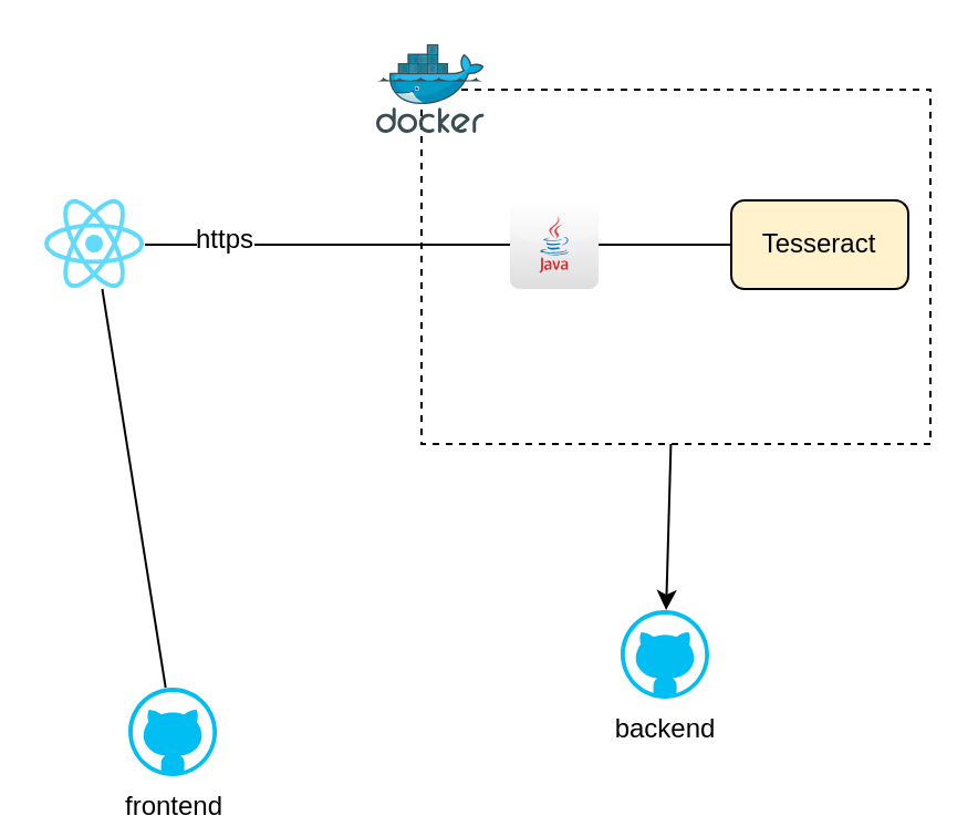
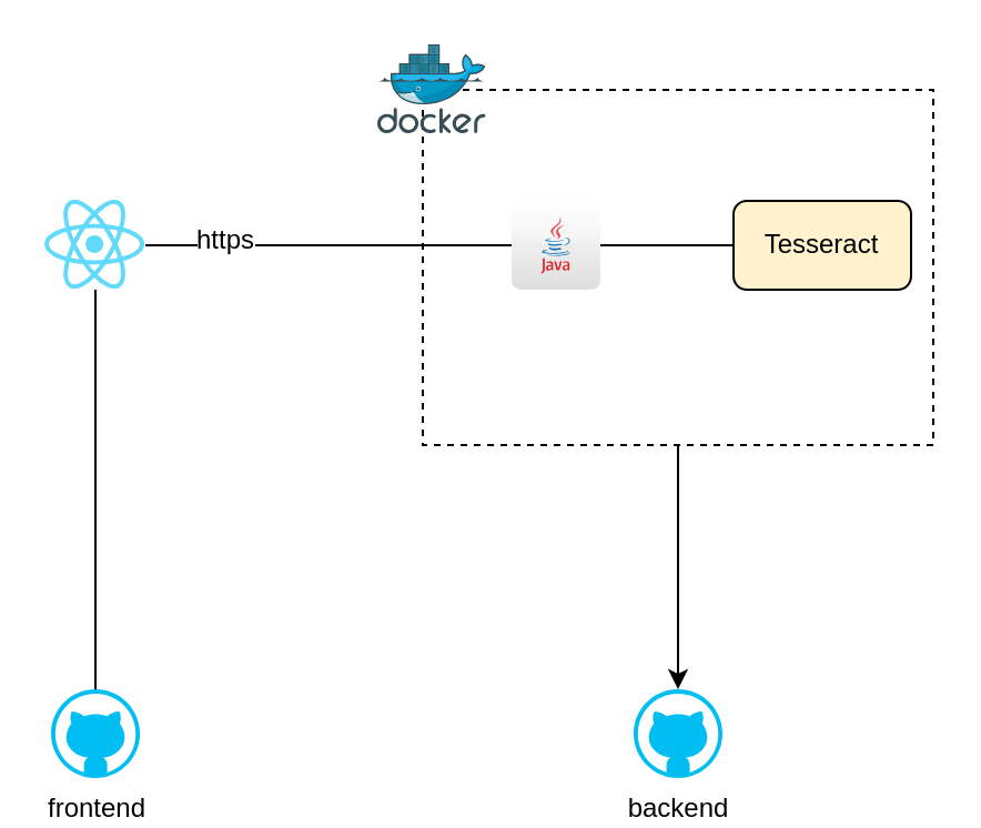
  <mxCell id="0" />
  <mxCell id="1" parent="0" />
  <mxCell id="2" style="edgeStyle=none;html=1;fontFamily=Helvetica;fontSize=12;fontColor=default;endArrow=classic;endFill=1;" edge="1" parent="1" source="3" target="13"><mxGeometry relative="1" as="geometry" /></mxCell>
  <mxCell id="3" value="" style="rounded=0;whiteSpace=wrap;html=1;strokeColor=default;fontFamily=Helvetica;fontSize=12;fontColor=default;fillColor=none;dashed=1;" vertex="1" parent="1"><mxGeometry x="190" y="40" width="230" height="160" as="geometry" /></mxCell>
  <mxCell id="4" style="edgeStyle=none;html=1;fontFamily=Helvetica;fontSize=12;fontColor=default;endArrow=none;endFill=0;" edge="1" parent="1" source="5" target="7"><mxGeometry relative="1" as="geometry" /></mxCell>
  <mxCell id="5" value="" style="dashed=0;outlineConnect=0;html=1;align=center;labelPosition=center;verticalLabelPosition=bottom;verticalAlign=top;shape=mxgraph.webicons.java;gradientColor=#DFDEDE" vertex="1" parent="1"><mxGeometry x="230" y="90" width="40" height="40" as="geometry" /></mxCell>
- <mxCell id="6" value="frontend" style="verticalLabelPosition=bottom;html=1;verticalAlign=top;align=center;strokeColor=none;fillColor=#00BEF2;shape=mxgraph.azure.github_code;pointerEvents=1;" vertex="1" parent="1"><mxGeometry x="57.53" y="310" width="40" height="40" as="geometry" /></mxCell>
+ <mxCell id="6" value="frontend" style="verticalLabelPosition=bottom;html=1;verticalAlign=top;align=center;strokeColor=none;fillColor=#00BEF2;shape=mxgraph.azure.github_code;pointerEvents=1;" vertex="1" parent="1"><mxGeometry x="22.53" y="310" width="40" height="40" as="geometry" /></mxCell>
  <mxCell id="7" value="Tesseract" style="rounded=1;whiteSpace=wrap;html=1;fillColor=#fff2cc;" vertex="1" parent="1"><mxGeometry x="330" y="90" width="80" height="40" as="geometry" /></mxCell>
  <mxCell id="8" style="edgeStyle=none;html=1;fontFamily=Helvetica;fontSize=12;fontColor=default;endArrow=none;endFill=0;" edge="1" parent="1" source="11" target="5"><mxGeometry relative="1" as="geometry" /></mxCell>
  <mxCell id="9" value="https" style="edgeLabel;html=1;align=center;verticalAlign=middle;resizable=0;points=[];fontSize=12;fontFamily=Helvetica;fontColor=default;" vertex="1" connectable="0" parent="8"><mxGeometry x="-0.577" y="3" relative="1" as="geometry"><mxPoint as="offset" /></mxGeometry></mxCell>
  <mxCell id="10" style="edgeStyle=none;html=1;fontFamily=Helvetica;fontSize=12;fontColor=default;endArrow=none;endFill=0;" edge="1" parent="1" source="11" target="6"><mxGeometry relative="1" as="geometry" /></mxCell>
  <mxCell id="11" value="" style="shape=image;imageAspect=0;aspect=fixed;verticalLabelPosition=bottom;verticalAlign=top;image=data:image/svg+xml,PHN2ZyB4bWxucz0iaHR0cDovL3d3dy53My5vcmcvMjAwMC9zdmciIHZpZXdCb3g9Ii0xMS41IC0xMC4yMzE3NCAyMyAyMC40NjM0OCI+CiAgPHRpdGxlPlJlYWN0IExvZ288L3RpdGxlPgogIDxjaXJjbGUgZmlsbD0iIzYxZGFmYiIgcj0iMi4wNSIgY3k9IjAiIGN4PSIwIi8+CiAgPGcgZmlsbD0ibm9uZSIgc3Ryb2tlLXdpZHRoPSIxIiBzdHJva2U9IiM2MWRhZmIiPgogICAgPGVsbGlwc2Ugcnk9IjQuMiIgcng9IjExIi8+CiAgICA8ZWxsaXBzZSB0cmFuc2Zvcm09InJvdGF0ZSg2MCkiIHJ5PSI0LjIiIHJ4PSIxMSIvPgogICAgPGVsbGlwc2UgdHJhbnNmb3JtPSJyb3RhdGUoMTIwKSIgcnk9IjQuMiIgcng9IjExIi8+CiAgPC9nPgo8L3N2Zz4=;" vertex="1" parent="1"><mxGeometry x="20" y="90" width="45.06" height="40" as="geometry" /></mxCell>
  <mxCell id="12" value="" style="sketch=0;aspect=fixed;html=1;points=[];align=center;image;fontSize=12;image=img/lib/mscae/Docker.svg;" vertex="1" parent="1"><mxGeometry x="170" y="20" width="48.78" height="40" as="geometry" /></mxCell>
- <mxCell id="13" value="backend" style="verticalLabelPosition=bottom;html=1;verticalAlign=top;align=center;strokeColor=none;fillColor=#00BEF2;shape=mxgraph.azure.github_code;pointerEvents=1;" vertex="1" parent="1"><mxGeometry x="280" y="275" width="40" height="40" as="geometry" /></mxCell>
+ <mxCell id="13" value="backend" style="verticalLabelPosition=bottom;html=1;verticalAlign=top;align=center;strokeColor=none;fillColor=#00BEF2;shape=mxgraph.azure.github_code;pointerEvents=1;" vertex="1" parent="1"><mxGeometry x="285" y="310" width="40" height="40" as="geometry" /></mxCell>
